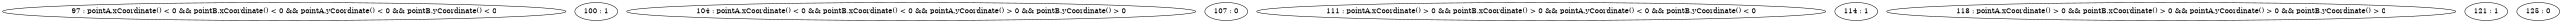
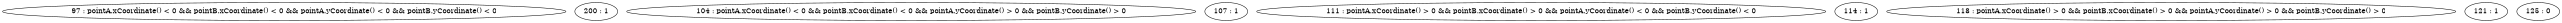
  digraph {
    "97 : pointA.xCoordinate() < 0 && pointB.xCoordinate() < 0 && pointA.yCoordinate() < 0 && pointB.yCoordinate() < 0"
-   "100 : 1"
+   "100 : 1" [label="200 : 1"]
    "104 : pointA.xCoordinate() < 0 && pointB.xCoordinate() < 0 && pointA.yCoordinate() > 0 && pointB.yCoordinate() > 0"
-   "107 : 1" [label="107 : 0"]
+   "107 : 1"
    "111 : pointA.xCoordinate() > 0 && pointB.xCoordinate() > 0 && pointA.yCoordinate() < 0 && pointB.yCoordinate() < 0"
    "114 : 1"
    "118 : pointA.xCoordinate() > 0 && pointB.xCoordinate() > 0 && pointA.yCoordinate() > 0 && pointB.yCoordinate() > 0"
    "121 : 1"
    "125 : 0"
  }
